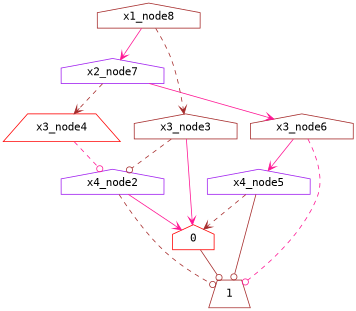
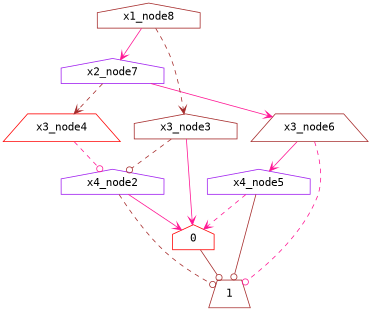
  digraph {
    fontname="DejaVu Sans Mono"
    node [color=brown fontname="DejaVu Sans Mono" shape=house]
    edge [arrowhead=vee color=brown fontname="DejaVu Sans Mono"]
    0 [color=red]
    1 [shape=trapezium]
    x4_node2 [color=purple]
    x3_node3
    x3_node4 [color=red shape=trapezium]
    x4_node5 [color=purple]
-   x3_node6
+   x3_node6 [shape=trapezium]
    x2_node7 [color=purple]
    x1_node8
    0 -> 1 [arrowhead=odot]
    x4_node2 -> 0 [color=deeppink]
    x4_node2 -> 1 [arrowhead=odot style=dashed]
    x3_node3 -> 0 [color=deeppink]
    x3_node3 -> x4_node2 [arrowhead=odot style=dashed]
    x3_node4 -> x4_node2 [arrowhead=odot color=deeppink style=dashed]
-   x4_node5 -> 0 [style=dashed]
+   x4_node5 -> 0 [color=deeppink style=dashed]
    x4_node5 -> 1 [arrowhead=odot]
    x3_node6 -> 1 [arrowhead=odot color=deeppink style=dashed]
    x3_node6 -> x4_node5 [color=deeppink]
    x2_node7 -> x3_node4 [style=dashed]
    x2_node7 -> x3_node6 [color=deeppink]
    x1_node8 -> x3_node3 [style=dashed]
    x1_node8 -> x2_node7 [color=deeppink]
  }
